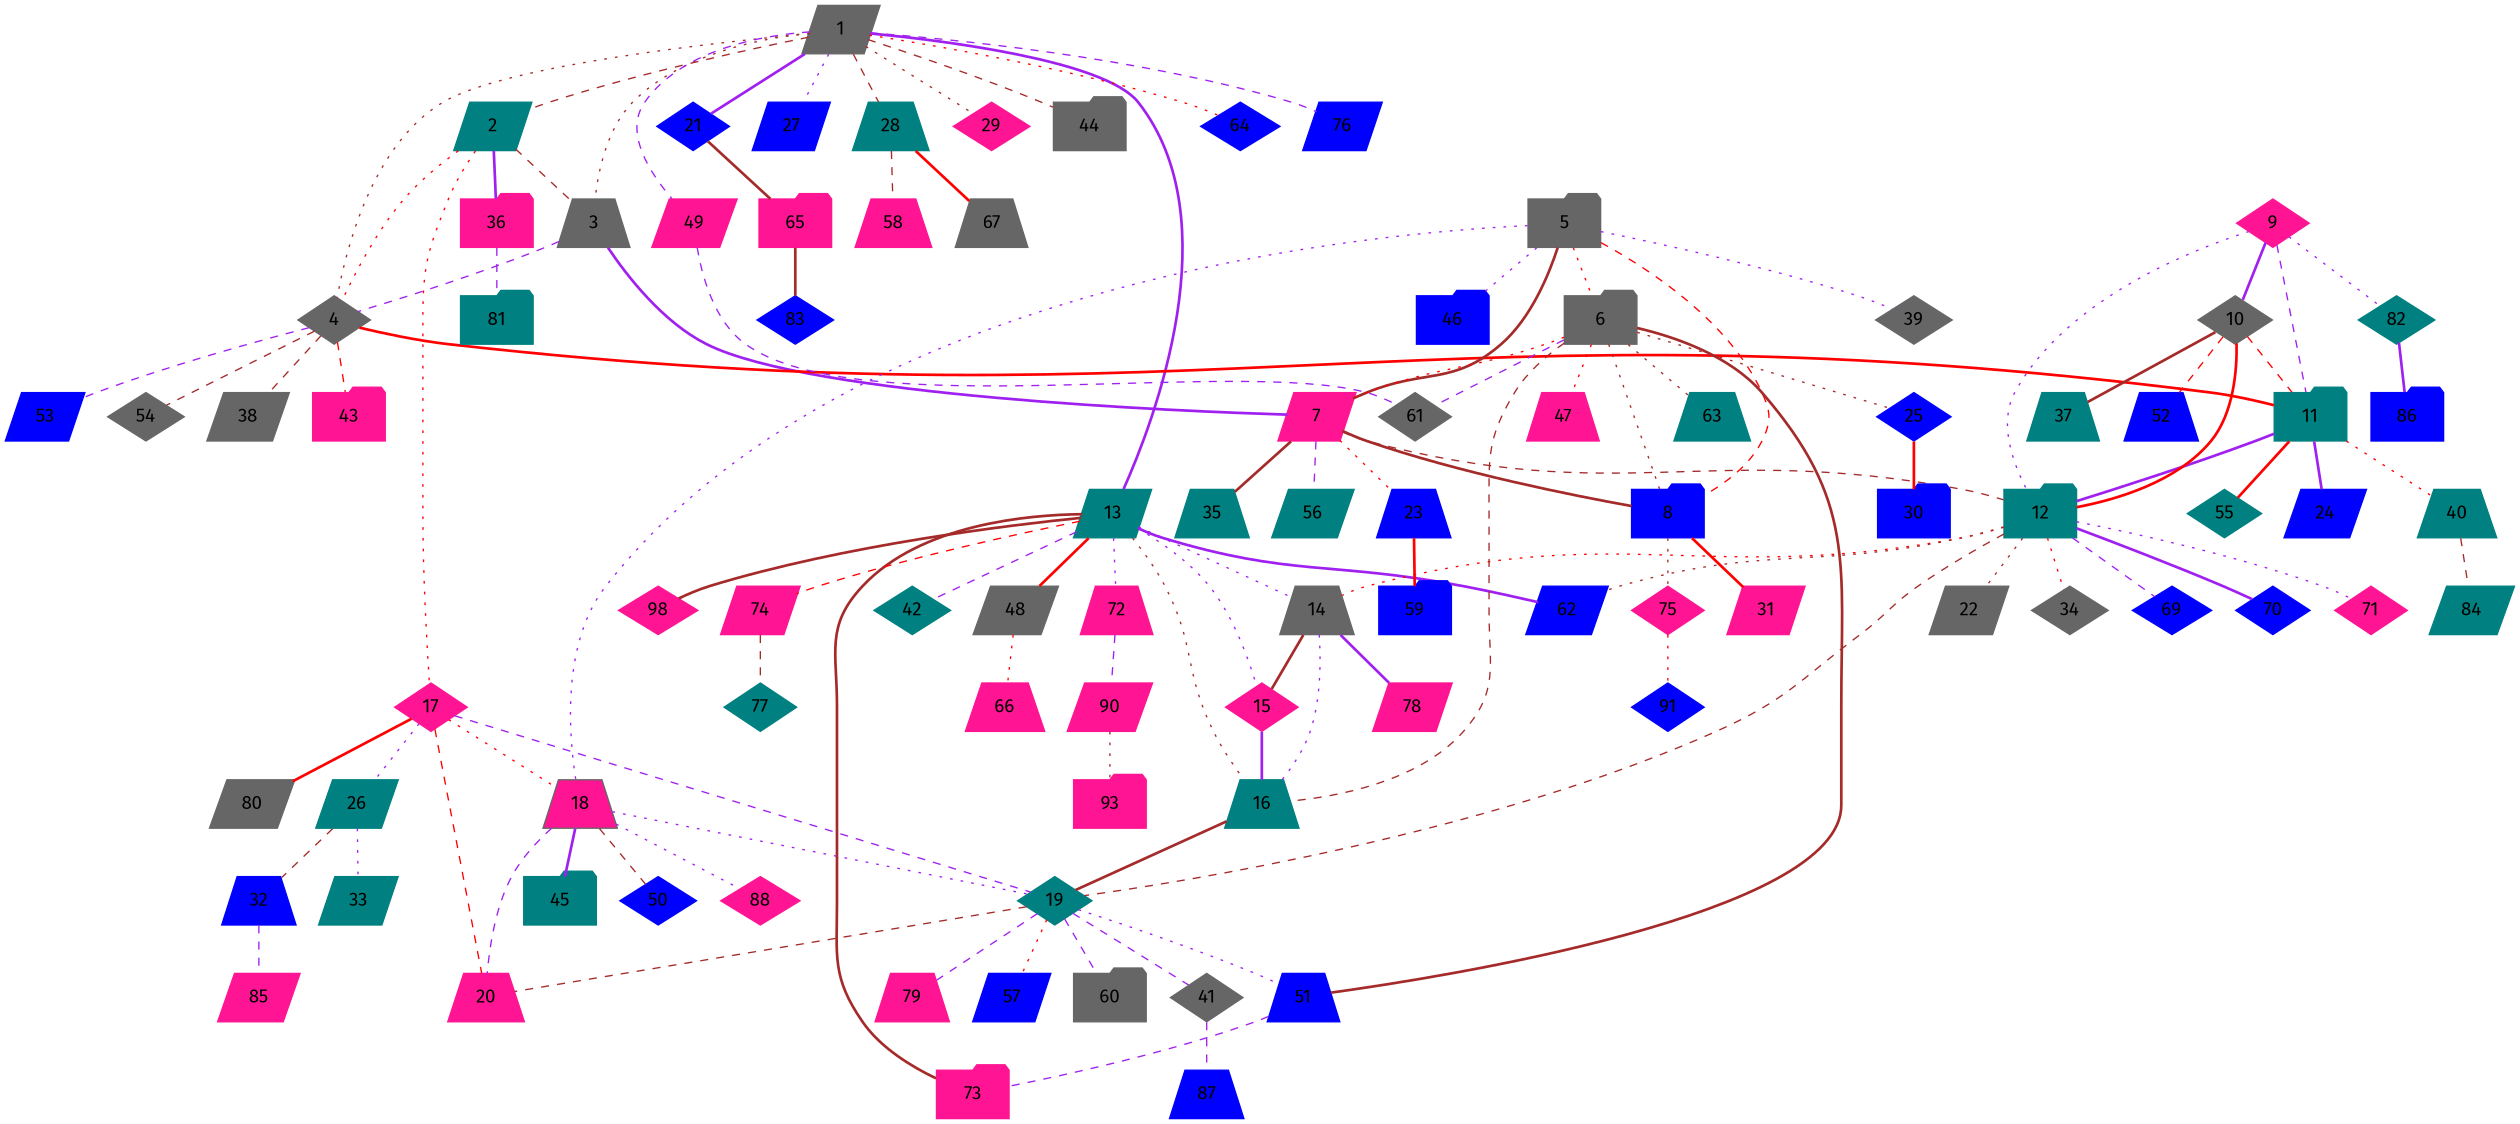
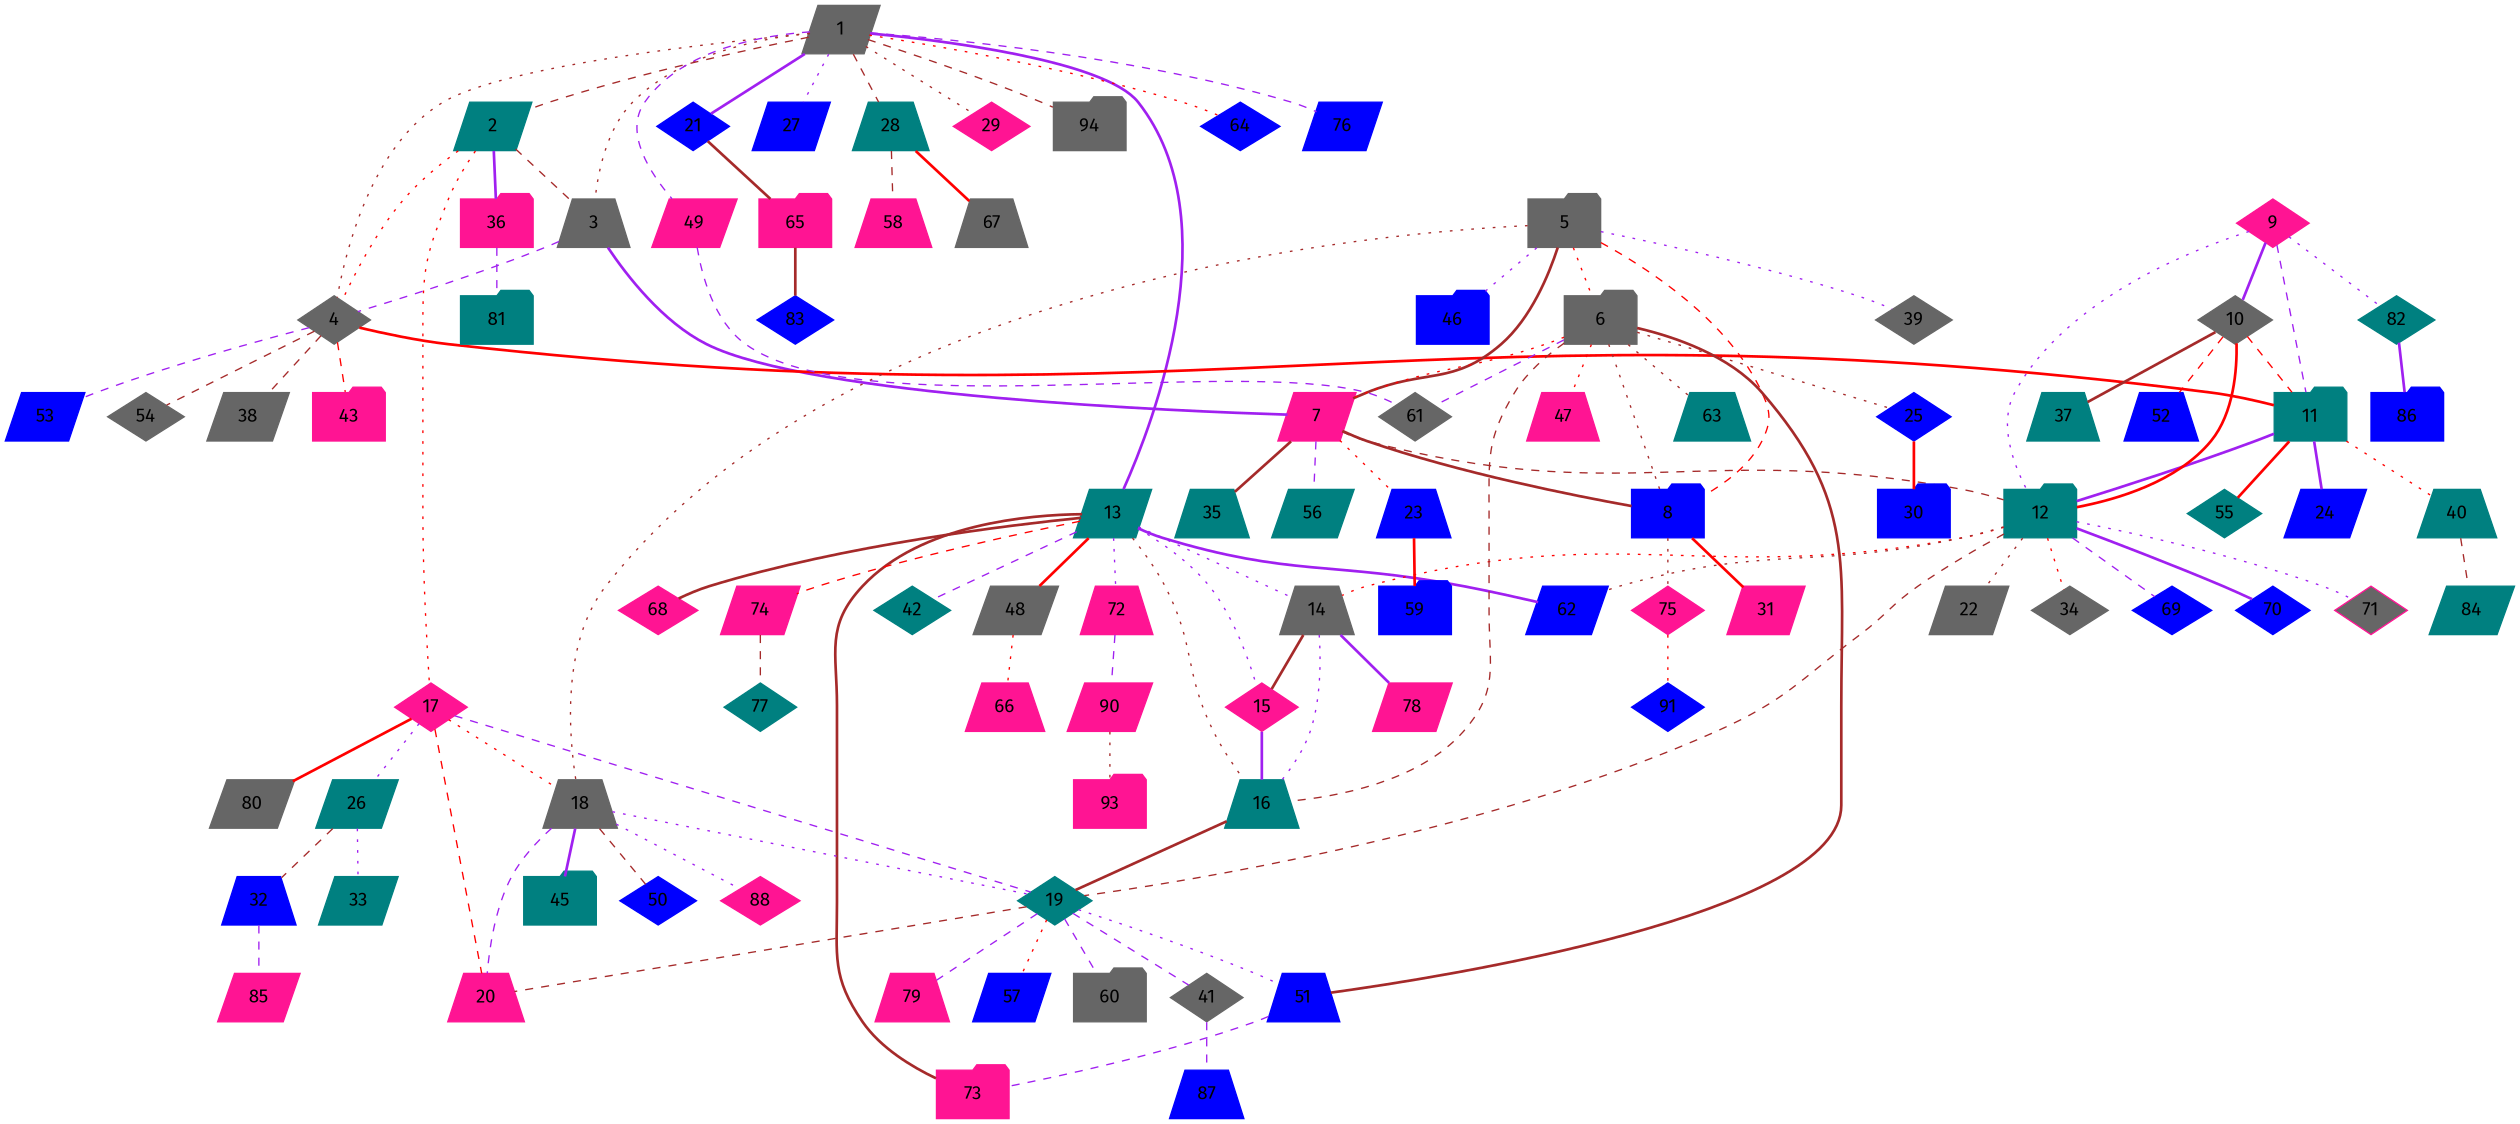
  graph {
    fontname="Fira Sans"
    node [color=deeppink fontname="Fira Sans" shape=diamond style=filled]
    edge [color=purple fontname="Fira Sans" style=dashed]
    1 [color=gray40 shape=parallelogram]
    2 [color=teal shape=parallelogram]
    3 [color=gray40 shape=trapezium]
    4 [color=gray40]
    13 [color=teal shape=parallelogram]
    21 [color=blue]
    27 [color=blue shape=parallelogram]
    28 [color=teal shape=trapezium]
    29
-   44 [color=gray40 shape=folder]
+   44 [color=gray40 shape=folder label=94]
    49 [shape=parallelogram]
    64 [color=blue]
    76 [color=blue shape=parallelogram]
    17
    36 [shape=folder]
    7 [shape=parallelogram]
    11 [color=teal shape=folder]
    38 [color=gray40 shape=parallelogram]
    43 [shape=folder]
    53 [color=blue shape=parallelogram]
    54 [color=gray40]
    16 [color=teal shape=trapezium]
    14 [color=gray40 shape=trapezium]
    62 [color=blue shape=parallelogram]
    15
    42 [color=teal]
    48 [color=gray40 shape=parallelogram]
-   68 [label=98]
+   68
    72 [shape=trapezium]
    73 [shape=folder]
    74 [shape=parallelogram]
    65 [shape=folder]
    58 [shape=trapezium]
    67 [color=gray40 shape=trapezium]
    61 [color=gray40]
-   18 [color=gray40 shape=trapezium fillcolor=deeppink]
+   18 [color=gray40 shape=trapezium]
    19 [color=teal]
    20 [shape=trapezium]
    26 [color=teal shape=parallelogram]
    80 [color=gray40 shape=parallelogram]
    81 [color=teal shape=folder]
    8 [color=blue shape=folder]
    12 [color=teal shape=folder]
    23 [color=blue shape=trapezium]
    35 [color=teal shape=trapezium]
    56 [color=teal shape=parallelogram]
    24 [color=blue shape=parallelogram]
    40 [color=teal shape=trapezium]
    55 [color=teal]
    5 [color=gray40 shape=folder]
    6 [color=gray40 shape=folder]
    39 [color=gray40]
    46 [color=blue shape=folder]
    25 [color=blue]
    47 [shape=trapezium]
    51 [color=blue shape=trapezium]
    63 [color=teal shape=trapezium]
    31 [shape=parallelogram]
    75
    45 [color=teal shape=folder]
    50 [color=blue]
    88
    30 [color=blue shape=folder]
    22 [color=gray40 shape=parallelogram]
    34 [color=gray40]
    69 [color=blue]
    70 [color=blue]
-   71
+   71 [fillcolor=gray40]
    59 [color=blue shape=folder]
    91 [color=blue]
    9
    10 [color=gray40]
    82 [color=teal]
    37 [color=teal shape=trapezium]
    52 [color=blue shape=trapezium]
    86 [color=blue shape=folder]
    84 [color=teal shape=parallelogram]
    78 [shape=parallelogram]
    41 [color=gray40]
    57 [color=blue shape=parallelogram]
    60 [color=gray40 shape=folder]
    79 [shape=trapezium]
    66 [shape=trapezium]
    90 [shape=parallelogram]
    77 [color=teal]
    32 [color=blue shape=trapezium]
    33 [color=teal shape=parallelogram]
    87 [color=blue shape=trapezium]
    83 [color=blue]
    85 [shape=parallelogram]
    n91 [label=93 shape=folder]
    1 -- 2 [color=brown]
    1 -- 3 [color=brown style=dotted]
    1 -- 4 [color=brown style=dotted]
    1 -- 13 [style=bold]
    1 -- 21 [style=bold]
    1 -- 27 [style=dotted]
    1 -- 28 [color=brown]
    1 -- 29 [color=brown style=dotted]
    1 -- 44 [color=brown]
    1 -- 49
    1 -- 64 [color=red style=dotted]
    1 -- 76
    2 -- 3 [color=brown]
    2 -- 4 [color=red style=dotted]
    2 -- 17 [color=red style=dotted]
    2 -- 36 [style=bold]
    3 -- 4
    3 -- 7 [style=bold]
    4 -- 11 [color=red style=bold]
    4 -- 38 [color=brown]
    4 -- 43 [color=red]
    4 -- 53
    4 -- 54 [color=brown]
    13 -- 16 [color=brown style=dotted]
    13 -- 14 [style=dotted]
    13 -- 62 [style=bold]
    13 -- 15 [style=dotted]
    13 -- 42
    13 -- 48 [color=red style=bold]
    13 -- 68 [color=brown style=bold]
    13 -- 72 [style=dotted]
    13 -- 73 [color=brown style=bold]
    13 -- 74 [color=red]
    21 -- 65 [color=brown style=bold]
    28 -- 58 [color=brown]
    28 -- 67 [color=red style=bold]
    49 -- 61
    17 -- 18 [color=red style=dotted]
    17 -- 19
    17 -- 20 [color=red]
    17 -- 26 [style=dotted]
    17 -- 80 [color=red style=bold]
    36 -- 81
    7 -- 8 [color=brown style=bold]
    7 -- 12 [color=brown]
    7 -- 23 [color=red style=dotted]
    7 -- 35 [color=brown style=bold]
    7 -- 56
    11 -- 12 [style=bold]
    11 -- 24 [style=bold]
    11 -- 40 [color=red style=dotted]
    11 -- 55 [color=red style=bold]
    16 -- 19 [color=brown style=bold]
    14 -- 16 [style=dotted]
    14 -- 15 [color=brown style=bold]
    14 -- 78 [style=bold]
    15 -- 16 [style=bold]
    48 -- 66 [color=red style=dotted]
    72 -- 90
    74 -- 77 [color=brown]
    65 -- 83 [color=brown style=bold]
    18 -- 19 [style=dotted]
    18 -- 20
    18 -- 45 [style=bold]
    18 -- 50 [color=brown]
    18 -- 88 [style=dotted]
    19 -- 20 [color=brown]
    19 -- 51 [style=dotted]
    19 -- 41
    19 -- 57 [color=red style=dotted]
    19 -- 60
    19 -- 79
    26 -- 32 [color=brown]
    26 -- 33 [style=dotted]
    8 -- 31 [color=red style=bold]
    8 -- 75 [color=brown style=dotted]
    12 -- 14 [color=red style=dotted]
    12 -- 62 [color=brown style=dotted]
    12 -- 19 [color=brown]
    12 -- 22 [color=brown style=dotted]
    12 -- 34 [color=red style=dotted]
    12 -- 69
    12 -- 70 [style=bold]
    12 -- 71 [style=dotted]
    23 -- 59 [color=red style=bold]
    40 -- 84 [color=brown]
    5 -- 7 [color=brown style=bold]
-   5 -- 18 [style=dotted]
+   5 -- 18 [color=brown style=dotted]
    5 -- 8 [color=red]
    5 -- 6 [color=red style=dotted]
    5 -- 39 [style=dotted]
    5 -- 46 [style=dotted]
    6 -- 7 [color=red style=dotted]
    6 -- 16 [color=brown]
    6 -- 61
    6 -- 8 [color=brown style=dotted]
    6 -- 25 [color=brown style=dotted]
    6 -- 47 [color=red style=dotted]
    6 -- 51 [color=brown style=bold]
    6 -- 63 [color=brown style=dotted]
    25 -- 30 [color=red style=bold]
    51 -- 73
    75 -- 91 [color=red style=dotted]
    9 -- 11
    9 -- 12 [style=dotted]
    9 -- 10 [style=bold]
    9 -- 82 [style=dotted]
    10 -- 11 [color=red]
    10 -- 12 [color=red style=bold]
    10 -- 37 [color=brown style=bold]
    10 -- 52 [color=red]
    82 -- 86 [style=bold]
    41 -- 87
    90 -- n91 [color=brown style=dotted]
    32 -- 85
  }
